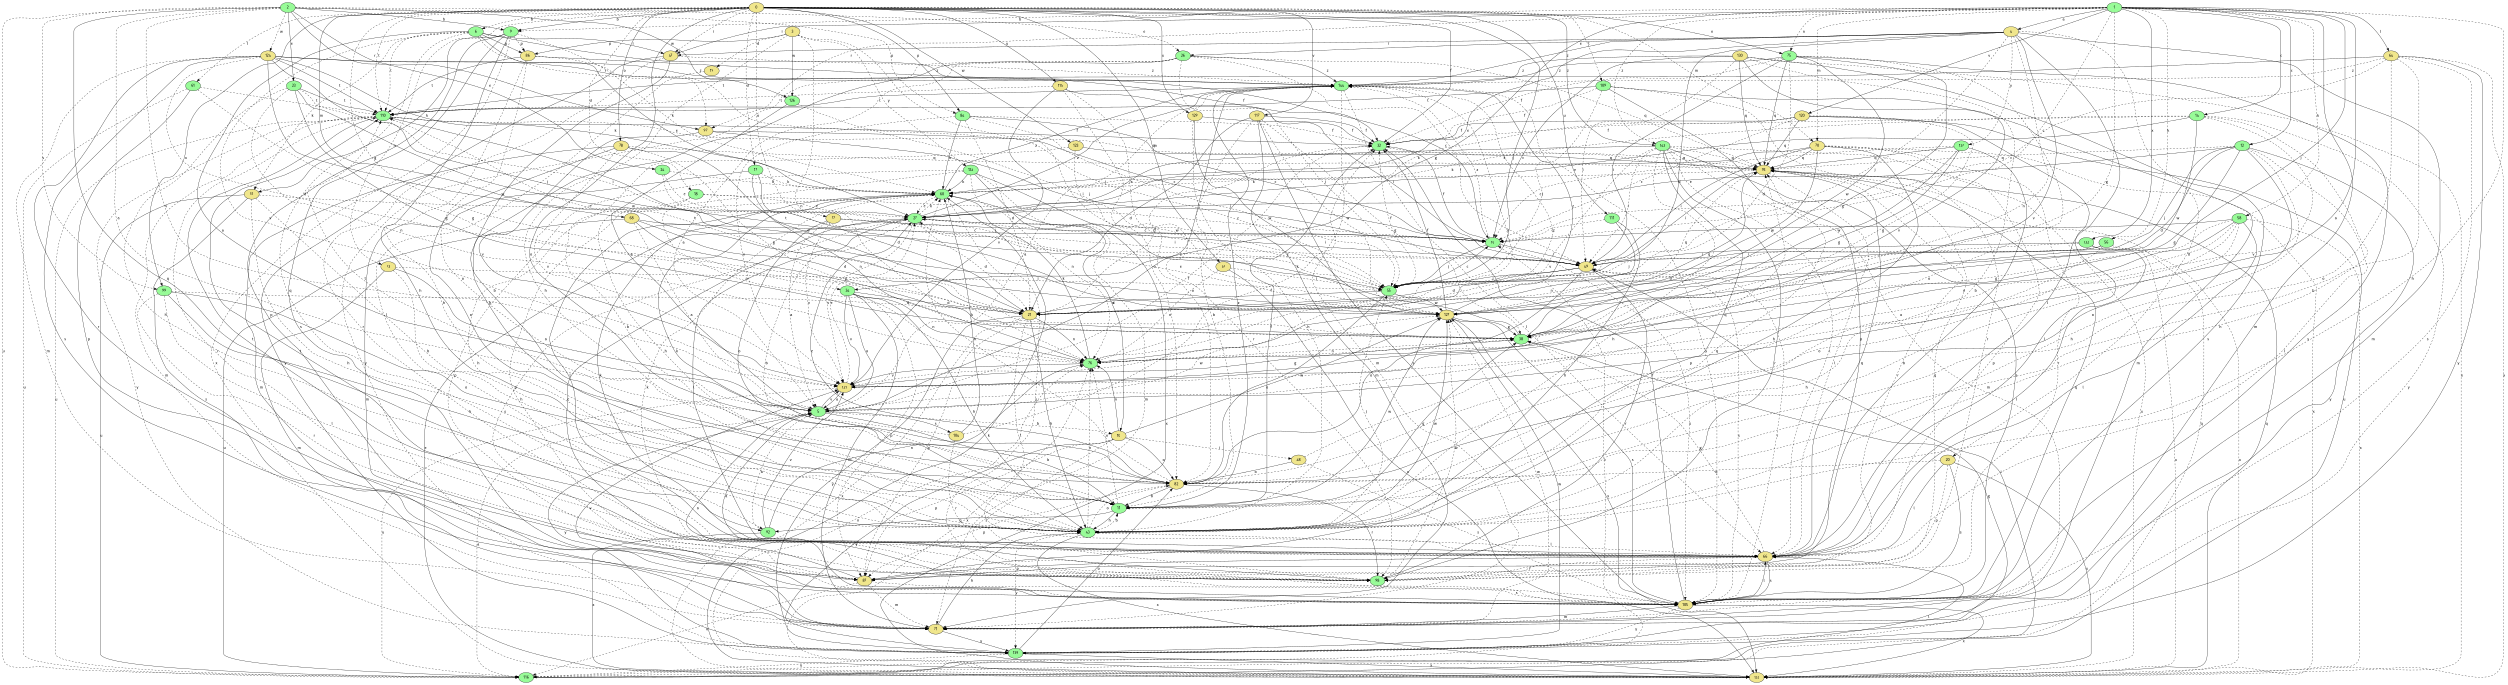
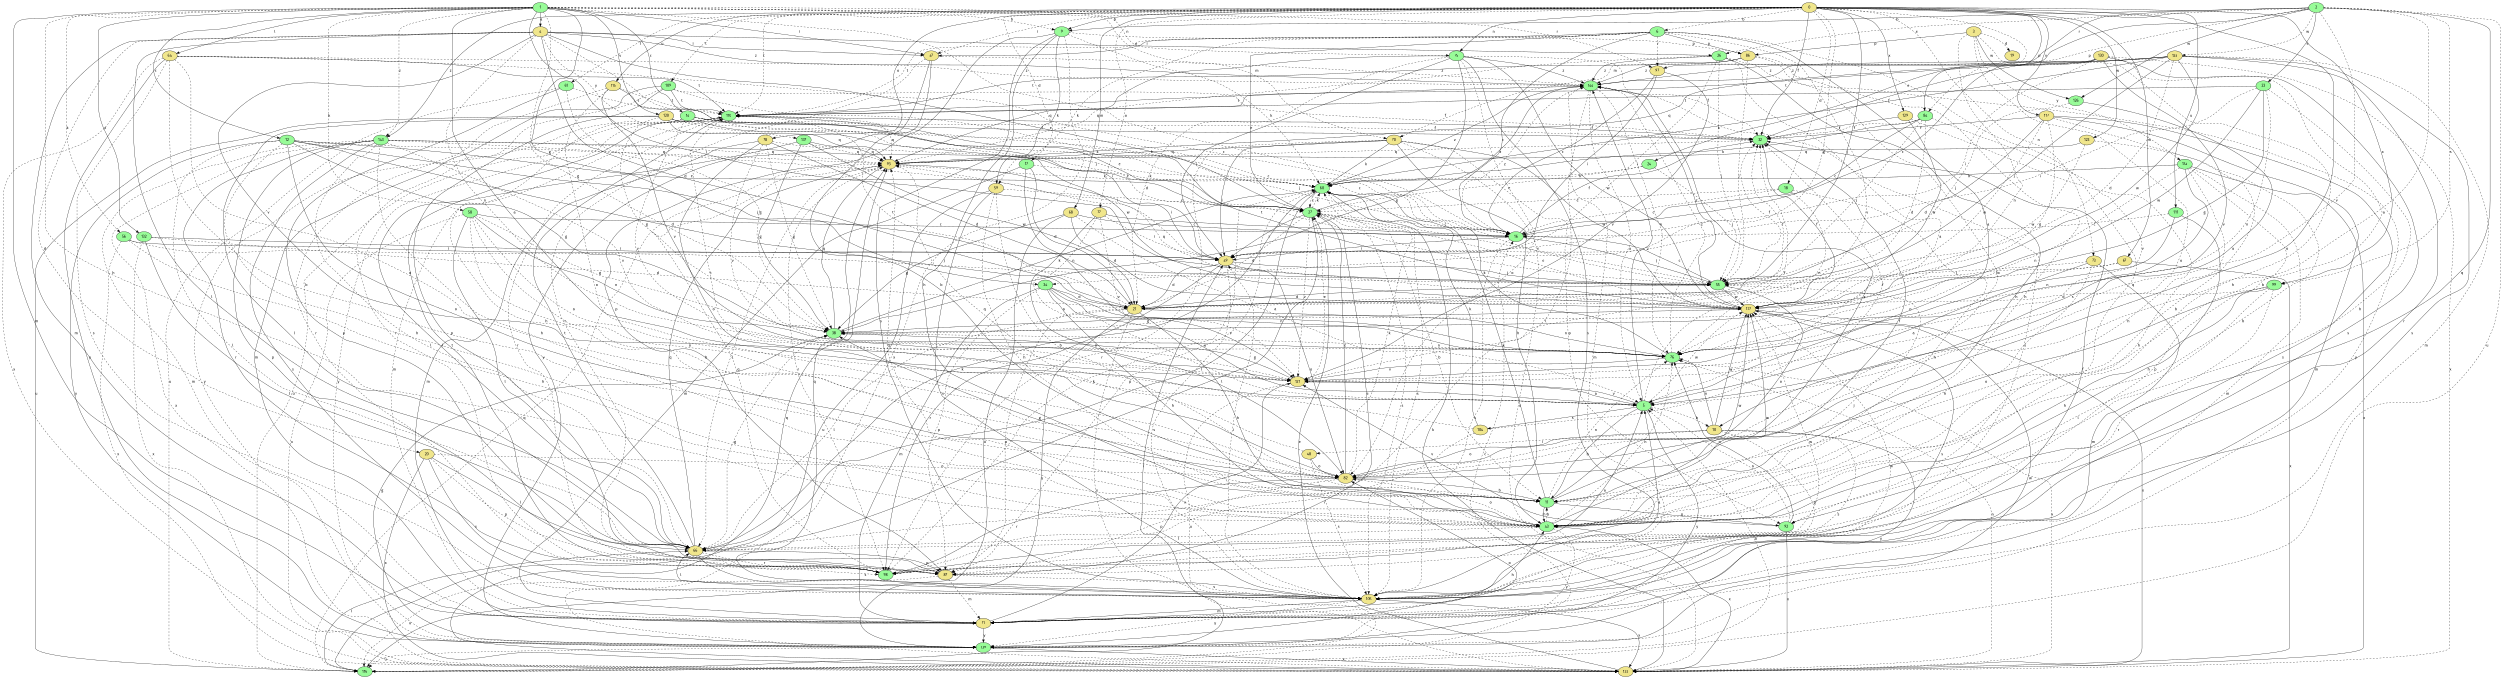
  strict digraph {
    fontname="Fira Sans"
    node [fillcolor=palegreen fontname="Fira Sans" style=filled]
    edge [fontname="Fira Sans" style=solid]
    0 [fillcolor=khaki]
    6
    9
    17
    18
    32
    34
    47 [fillcolor=khaki]
    55
    61
    67 [fillcolor=khaki]
    68 [fillcolor=khaki]
    70 [fillcolor=khaki]
    73 [fillcolor=khaki]
    75
    77 [fillcolor=khaki]
    78 [fillcolor=khaki]
    82 [fillcolor=khaki]
    84
    109
    110
    111
    115 [fillcolor=khaki]
    117 [fillcolor=khaki]
    123 [fillcolor=khaki]
    129 [fillcolor=khaki]
    143
    99
    5
    16
    97 [fillcolor=khaki]
    92
    121 [fillcolor=khaki]
    86 [fillcolor=khaki]
    27
    59 [fillcolor=khaki]
    43
    60
    87 [fillcolor=khaki]
    105 [fillcolor=khaki]
    133 [fillcolor=khaki]
    71 [fillcolor=khaki]
    76
    21 [fillcolor=khaki]
    93 [fillcolor=khaki]
    144
    11
    139
    98
    127 [fillcolor=khaki]
    38
    116
    49 [fillcolor=khaki]
    130 [fillcolor=khaki]
    66 [fillcolor=khaki]
    1
    4 [fillcolor=khaki]
    12
    14
    56
    58
    64 [fillcolor=khaki]
    120 [fillcolor=khaki]
    132
    26
    20 [fillcolor=khaki]
    137
    10 [fillcolor=khaki]
    104 [fillcolor=khaki]
    2
    23
    24
    124 [fillcolor=khaki]
    126
    3 [fillcolor=khaki]
    19 [fillcolor=khaki]
    134
    48 [fillcolor=khaki]
    0 -> 6 [label=b style=dashed]
    0 -> 9 [label=b]
    0 -> 17 [label=d style=dashed]
    0 -> 18 [label=d style=dashed]
    0 -> 32 [label=f]
    0 -> 34 [label=g style=dashed]
    0 -> 47 [label=i style=dashed]
    0 -> 55 [label=j]
    0 -> 61 [label=l style=dashed]
    0 -> 67 [label=m]
    0 -> 68 [label=m]
    0 -> 70 [label=m style=dashed]
    0 -> 73 [label=n style=dashed]
    0 -> 75 [label=n]
    0 -> 77 [label=o style=dashed]
    0 -> 78 [label=o]
    0 -> 82 [label=o]
    0 -> 84 [label=p]
    0 -> 109 [label=t style=dashed]
    0 -> 110 [label=t style=dashed]
    0 -> 111 [label=u]
    0 -> 115 [label=u]
    0 -> 117 [label=v]
    0 -> 123 [label=w]
    0 -> 129 [label=x]
    0 -> 143 [label=z]
    0 -> 99 [label=x]
    6 -> 47 [label=i]
    6 -> 110 [label=t style=dashed]
    6 -> 5 [label=a]
    6 -> 16 [label=c]
    6 -> 97 [label=r style=dashed]
    6 -> 92 [label=q style=dashed]
    6 -> 121 [label=v style=dashed]
    6 -> 86 [label=p]
    6 -> 27 [label=e]
    6 -> 59 [label=k style=dashed]
    9 -> 86 [label=p style=dashed]
    9 -> 59 [label=k]
    9 -> 43 [label=h]
    9 -> 60 [label=k style=dashed]
    9 -> 87 [label=p]
    9 -> 105 [label=s]
    9 -> 133 [label=x style=dashed]
    17 -> 60 [label=k style=dashed]
    17 -> 71 [label=m]
    17 -> 76 [label=n]
    17 -> 21 [label=d]
    18 -> 16 [label=c style=dashed]
    18 -> 27 [label=e style=dashed]
    18 -> 43 [label=h style=dashed]
    18 -> 76 [label=n style=dashed]
    32 -> 93 [label=q style=dashed]
    34 -> 5 [label=a]
    34 -> 121 [label=v]
    34 -> 43 [label=h]
    34 -> 87 [label=p style=dashed]
    34 -> 71 [label=m]
    34 -> 76 [label=n]
    34 -> 21 [label=d]
    47 -> 144 [label=z style=dashed]
    47 -> 11 [label=b]
    47 -> 139 [label=y]
    47 -> 98 [label=r style=dashed]
    55 -> 32 [label=f style=dashed]
    55 -> 82 [label=o]
    55 -> 16 [label=c]
    55 -> 27 [label=e style=dashed]
    55 -> 21 [label=d]
    55 -> 127 [label=w]
    61 -> 110 [label=t style=dashed]
    61 -> 87 [label=p]
    61 -> 38 [label=g style=dashed]
    61 -> 116 [label=u style=dashed]
    67 -> 55 [label=j style=dashed]
    67 -> 133 [label=x]
    67 -> 76 [label=n style=dashed]
    68 -> 5 [label=a style=dashed]
    68 -> 16 [label=c]
    68 -> 21 [label=d]
    68 -> 38 [label=g]
    68 -> 116 [label=u]
    70 -> 43 [label=h]
    70 -> 60 [label=k]
-   70 -> 87 [label=p style=dashed]
+   70 -> 92 [label=p style=dashed]
    70 -> 133 [label=x style=dashed]
    70 -> 93 [label=q]
    70 -> 98 [label=r style=dashed]
    70 -> 127 [label=w]
    70 -> 49 [label=i]
    73 -> 55 [label=j style=dashed]
    73 -> 5 [label=a]
    73 -> 43 [label=h style=dashed]
    73 -> 71 [label=m]
    75 -> 32 [label=f style=dashed]
    75 -> 82 [label=o style=dashed]
    75 -> 105 [label=s]
    75 -> 21 [label=d style=dashed]
    75 -> 93 [label=q]
    75 -> 144 [label=z]
    75 -> 127 [label=w]
    75 -> 38 [label=g]
    75 -> 49 [label=i]
    77 -> 82 [label=o]
    77 -> 5 [label=a style=dashed]
    77 -> 16 [label=c]
    77 -> 121 [label=v style=dashed]
    77 -> 49 [label=i style=dashed]
    78 -> 82 [label=o]
    78 -> 121 [label=v style=dashed]
    78 -> 71 [label=m]
    78 -> 21 [label=d]
    78 -> 93 [label=q style=dashed]
    78 -> 38 [label=g style=dashed]
    82 -> 27 [label=e]
    82 -> 60 [label=k style=dashed]
    82 -> 87 [label=p style=dashed]
    82 -> 11 [label=b]
    82 -> 98 [label=r]
    84 -> 32 [label=f style=dashed]
    84 -> 55 [label=j style=dashed]
    84 -> 16 [label=c]
    84 -> 121 [label=v style=dashed]
    84 -> 60 [label=k]
    84 -> 21 [label=d style=dashed]
    109 -> 32 [label=f style=dashed]
    109 -> 55 [label=j style=dashed]
    109 -> 110 [label=t]
    109 -> 87 [label=p]
    109 -> 71 [label=m]
    109 -> 98 [label=r style=dashed]
    110 -> 32 [label=f]
    110 -> 71 [label=m style=dashed]
    110 -> 93 [label=q style=dashed]
    110 -> 139 [label=y style=dashed]
    110 -> 98 [label=r style=dashed]
    110 -> 116 [label=u style=dashed]
    111 -> 16 [label=c style=dashed]
    111 -> 43 [label=h]
    111 -> 76 [label=n]
    115 -> 82 [label=o style=dashed]
    115 -> 110 [label=t style=dashed]
    115 -> 121 [label=v]
    115 -> 98 [label=r style=dashed]
    115 -> 49 [label=i]
    117 -> 32 [label=f]
    117 -> 105 [label=s]
    117 -> 71 [label=m]
    117 -> 21 [label=d]
    117 -> 11 [label=b style=dashed]
    117 -> 127 [label=w style=dashed]
    117 -> 38 [label=g style=dashed]
    123 -> 93 [label=q]
    123 -> 11 [label=b style=dashed]
    123 -> 127 [label=w style=dashed]
    129 -> 32 [label=f]
    129 -> 43 [label=h style=dashed]
    129 -> 127 [label=w]
    143 -> 121 [label=v style=dashed]
    143 -> 27 [label=e]
    143 -> 43 [label=h style=dashed]
    143 -> 87 [label=p]
    143 -> 105 [label=s]
    143 -> 133 [label=x style=dashed]
    143 -> 71 [label=m style=dashed]
    143 -> 93 [label=q style=dashed]
    143 -> 98 [label=r]
    143 -> 49 [label=i style=dashed]
    143 -> 66 [label=l style=dashed]
    99 -> 82 [label=o]
    99 -> 43 [label=h]
    99 -> 21 [label=d style=dashed]
    99 -> 98 [label=r style=dashed]
    99 -> 66 [label=l style=dashed]
    5 -> 32 [label=f style=dashed]
    5 -> 121 [label=v]
    5 -> 144 [label=z]
    5 -> 11 [label=b]
    5 -> 139 [label=y]
    5 -> 127 [label=w style=dashed]
    5 -> 10 [label=b style=dashed]
    5 -> 104 [label=s]
    16 -> 32 [label=f]
    16 -> 55 [label=j]
    16 -> 105 [label=s style=dashed]
    16 -> 144 [label=z style=dashed]
    16 -> 49 [label=i]
    97 -> 16 [label=c]
    97 -> 121 [label=v]
    97 -> 49 [label=i]
    92 -> 5 [label=a style=dashed]
    92 -> 121 [label=v]
    92 -> 133 [label=x]
    92 -> 76 [label=n]
    121 -> 5 [label=a]
    121 -> 27 [label=e style=dashed]
    121 -> 38 [label=g]
    121 -> 116 [label=u style=dashed]
    86 -> 55 [label=j style=dashed]
    86 -> 82 [label=o style=dashed]
    86 -> 110 [label=t]
    86 -> 43 [label=h style=dashed]
    86 -> 144 [label=z]
    27 -> 16 [label=c style=dashed]
    27 -> 121 [label=v style=dashed]
    27 -> 60 [label=k style=dashed]
    27 -> 105 [label=s style=dashed]
    27 -> 21 [label=d style=dashed]
    27 -> 144 [label=z]
    27 -> 11 [label=b style=dashed]
    27 -> 49 [label=i]
    27 -> 66 [label=l]
    59 -> 27 [label=e style=dashed]
    59 -> 43 [label=h style=dashed]
    59 -> 105 [label=s]
    59 -> 11 [label=b style=dashed]
    59 -> 116 [label=u]
    43 -> 55 [label=j style=dashed]
    43 -> 82 [label=o style=dashed]
    43 -> 133 [label=x]
    43 -> 76 [label=n style=dashed]
    43 -> 93 [label=q style=dashed]
    43 -> 11 [label=b style=dashed]
    43 -> 139 [label=y style=dashed]
    43 -> 127 [label=w]
    43 -> 66 [label=l style=dashed]
    60 -> 27 [label=e style=dashed]
    60 -> 87 [label=p style=dashed]
    60 -> 105 [label=s style=dashed]
    60 -> 144 [label=z]
    60 -> 66 [label=l]
    87 -> 27 [label=e]
    87 -> 105 [label=s style=dashed]
    87 -> 71 [label=m style=dashed]
    87 -> 116 [label=u style=dashed]
    105 -> 32 [label=f]
    105 -> 5 [label=a]
    105 -> 133 [label=x]
    105 -> 71 [label=m]
    105 -> 93 [label=q]
    105 -> 139 [label=y style=dashed]
    105 -> 49 [label=i style=dashed]
    105 -> 66 [label=l]
    133 -> 27 [label=e]
    133 -> 60 [label=k]
    133 -> 76 [label=n style=dashed]
    133 -> 93 [label=q]
    71 -> 121 [label=v]
    71 -> 43 [label=h]
    71 -> 139 [label=y]
    71 -> 127 [label=w style=dashed]
    76 -> 121 [label=v]
    76 -> 60 [label=k]
    76 -> 133 [label=x style=dashed]
    76 -> 144 [label=z style=dashed]
    21 -> 32 [label=f style=dashed]
    21 -> 110 [label=t style=dashed]
    21 -> 43 [label=h]
    21 -> 87 [label=p style=dashed]
    21 -> 133 [label=x style=dashed]
    21 -> 76 [label=n]
    21 -> 139 [label=y]
    21 -> 66 [label=l style=dashed]
    93 -> 60 [label=k style=dashed]
    93 -> 98 [label=r style=dashed]
    93 -> 49 [label=i]
    93 -> 66 [label=l style=dashed]
    144 -> 110 [label=t]
    144 -> 5 [label=a style=dashed]
    144 -> 105 [label=s style=dashed]
    144 -> 71 [label=m style=dashed]
    144 -> 76 [label=n style=dashed]
    144 -> 66 [label=l style=dashed]
    11 -> 32 [label=f]
    11 -> 92 [label=q]
    11 -> 43 [label=h]
    11 -> 60 [label=k]
    11 -> 76 [label=n style=dashed]
    11 -> 144 [label=z]
    11 -> 127 [label=w]
    11 -> 38 [label=g]
    139 -> 82 [label=o]
    139 -> 133 [label=x]
    139 -> 127 [label=w]
    139 -> 38 [label=g]
    139 -> 116 [label=u style=dashed]
    98 -> 110 [label=t]
    98 -> 5 [label=a]
    98 -> 60 [label=k style=dashed]
    98 -> 93 [label=q style=dashed]
    98 -> 127 [label=w style=dashed]
    127 -> 32 [label=f]
    127 -> 110 [label=t]
    127 -> 27 [label=e style=dashed]
    127 -> 105 [label=s]
    127 -> 133 [label=x]
    127 -> 93 [label=q style=dashed]
    127 -> 144 [label=z]
    127 -> 38 [label=g]
    38 -> 60 [label=k]
    38 -> 76 [label=n style=dashed]
    38 -> 93 [label=q]
    116 -> 5 [label=a style=dashed]
    116 -> 16 [label=c style=dashed]
    116 -> 93 [label=q style=dashed]
    116 -> 49 [label=i]
    116 -> 66 [label=l]
    49 -> 55 [label=j]
    49 -> 82 [label=o]
    49 -> 105 [label=s style=dashed]
    49 -> 21 [label=d]
    49 -> 98 [label=r]
    130 -> 16 [label=c]
    130 -> 121 [label=v]
    130 -> 105 [label=s]
    130 -> 133 [label=x style=dashed]
    130 -> 93 [label=q]
    130 -> 144 [label=z]
    130 -> 11 [label=b style=dashed]
    130 -> 49 [label=i style=dashed]
    66 -> 110 [label=t]
    66 -> 60 [label=k]
    66 -> 87 [label=p]
    66 -> 105 [label=s]
    66 -> 93 [label=q]
    66 -> 98 [label=r style=dashed]
    66 -> 38 [label=g style=dashed]
    1 -> 9 [label=b style=dashed]
    1 -> 34 [label=g]
    1 -> 47 [label=i]
    1 -> 55 [label=j]
    1 -> 70 [label=m style=dashed]
    1 -> 75 [label=n style=dashed]
    1 -> 143 [label=z style=dashed]
    1 -> 5 [label=a]
    1 -> 16 [label=c style=dashed]
    1 -> 97 [label=r style=dashed]
    1 -> 43 [label=h style=dashed]
    1 -> 71 [label=m]
    1 -> 38 [label=g style=dashed]
    1 -> 4 [label=a]
    1 -> 12 [label=c]
    1 -> 14 [label=c]
    1 -> 56 [label=k style=dashed]
    1 -> 58 [label=k style=dashed]
    1 -> 64 [label=l]
    1 -> 120 [label=v]
    1 -> 132 [label=x]
    4 -> 47 [label=i]
    4 -> 55 [label=j style=dashed]
    4 -> 121 [label=v]
    4 -> 27 [label=e]
    4 -> 71 [label=m]
    4 -> 76 [label=n style=dashed]
    4 -> 21 [label=d]
    4 -> 144 [label=z]
    4 -> 66 [label=l]
    4 -> 26 [label=e]
    4 -> 20 [label=d style=dashed]
    4 -> 137 [label=y style=dashed]
    12 -> 55 [label=j]
    12 -> 82 [label=o]
    12 -> 27 [label=e]
    12 -> 43 [label=h style=dashed]
    12 -> 21 [label=d]
    12 -> 93 [label=q style=dashed]
    12 -> 139 [label=y]
    12 -> 38 [label=g]
    12 -> 66 [label=l style=dashed]
    14 -> 32 [label=f style=dashed]
    14 -> 121 [label=v style=dashed]
    14 -> 27 [label=e]
    14 -> 43 [label=h style=dashed]
    14 -> 60 [label=k style=dashed]
    14 -> 139 [label=y style=dashed]
    14 -> 127 [label=w]
    56 -> 55 [label=j style=dashed]
    56 -> 43 [label=h style=dashed]
    56 -> 133 [label=x style=dashed]
    56 -> 49 [label=i]
    58 -> 82 [label=o style=dashed]
    58 -> 5 [label=a style=dashed]
    58 -> 16 [label=c]
    58 -> 133 [label=x style=dashed]
    58 -> 76 [label=n]
    58 -> 11 [label=b style=dashed]
    58 -> 38 [label=g style=dashed]
    58 -> 66 [label=l]
    64 -> 82 [label=o style=dashed]
    64 -> 110 [label=t]
    64 -> 16 [label=c style=dashed]
    64 -> 105 [label=s style=dashed]
    64 -> 133 [label=x style=dashed]
    64 -> 144 [label=z style=dashed]
    64 -> 11 [label=b style=dashed]
    64 -> 139 [label=y]
    120 -> 32 [label=f]
    120 -> 16 [label=c style=dashed]
    120 -> 60 [label=k style=dashed]
    120 -> 93 [label=q]
    120 -> 38 [label=g style=dashed]
    120 -> 116 [label=u]
    120 -> 66 [label=l]
    132 -> 133 [label=x style=dashed]
    132 -> 21 [label=d style=dashed]
    132 -> 49 [label=i]
    132 -> 66 [label=l]
    26 -> 55 [label=j style=dashed]
    26 -> 5 [label=a style=dashed]
    26 -> 43 [label=h]
    26 -> 93 [label=q style=dashed]
    26 -> 144 [label=z]
    26 -> 139 [label=y style=dashed]
    26 -> 49 [label=i style=dashed]
    20 -> 82 [label=o style=dashed]
    20 -> 87 [label=p style=dashed]
    20 -> 105 [label=s]
    20 -> 133 [label=x]
    20 -> 66 [label=l]
    137 -> 16 [label=c style=dashed]
    137 -> 93 [label=q]
    137 -> 127 [label=w]
    137 -> 38 [label=g]
    137 -> 66 [label=l]
    10 -> 82 [label=o]
    10 -> 87 [label=p style=dashed]
    10 -> 105 [label=s style=dashed]
    10 -> 76 [label=n]
    10 -> 139 [label=y]
    10 -> 127 [label=w]
    10 -> 48 [label=i style=dashed]
    104 -> 32 [label=f style=dashed]
    104 -> 110 [label=t style=dashed]
    104 -> 60 [label=k]
    104 -> 98 [label=r style=dashed]
    2 -> 9 [label=b]
    2 -> 84 [label=p style=dashed]
    2 -> 99 [label=s style=dashed]
    2 -> 5 [label=a style=dashed]
    2 -> 97 [label=r]
    2 -> 92 [label=q]
    2 -> 121 [label=v style=dashed]
    2 -> 116 [label=u style=dashed]
    2 -> 26 [label=e style=dashed]
    2 -> 23 [label=e]
    2 -> 24 [label=e]
    2 -> 124 [label=w style=dashed]
    2 -> 126 [label=w]
    23 -> 110 [label=t]
    23 -> 43 [label=h style=dashed]
    23 -> 76 [label=n style=dashed]
    23 -> 127 [label=w]
    23 -> 38 [label=g]
    23 -> 49 [label=i style=dashed]
    24 -> 55 [label=j style=dashed]
    24 -> 27 [label=e style=dashed]
    24 -> 60 [label=k style=dashed]
    124 -> 32 [label=f]
    124 -> 55 [label=j]
    124 -> 110 [label=t]
    124 -> 60 [label=k]
    124 -> 105 [label=s]
    124 -> 71 [label=m style=dashed]
    124 -> 21 [label=d style=dashed]
    124 -> 144 [label=z]
    124 -> 98 [label=r]
    124 -> 127 [label=w]
    126 -> 55 [label=j style=dashed]
    126 -> 5 [label=a]
    3 -> 82 [label=o style=dashed]
    3 -> 86 [label=p]
    3 -> 43 [label=h style=dashed]
    3 -> 76 [label=n style=dashed]
    3 -> 126 [label=w]
    3 -> 19 [label=d style=dashed]
    3 -> 134 [label=y style=dashed]
-   19 -> 66 [label=l style=dashed]
    134 -> 43 [label=h style=dashed]
    134 -> 60 [label=k]
    134 -> 87 [label=p style=dashed]
    134 -> 133 [label=x]
    134 -> 71 [label=m style=dashed]
    134 -> 76 [label=n style=dashed]
    134 -> 10 [label=s]
    48 -> 82 [label=o]
    48 -> 105 [label=s style=dashed]
    48 -> 93 [label=q style=dashed]
  }
